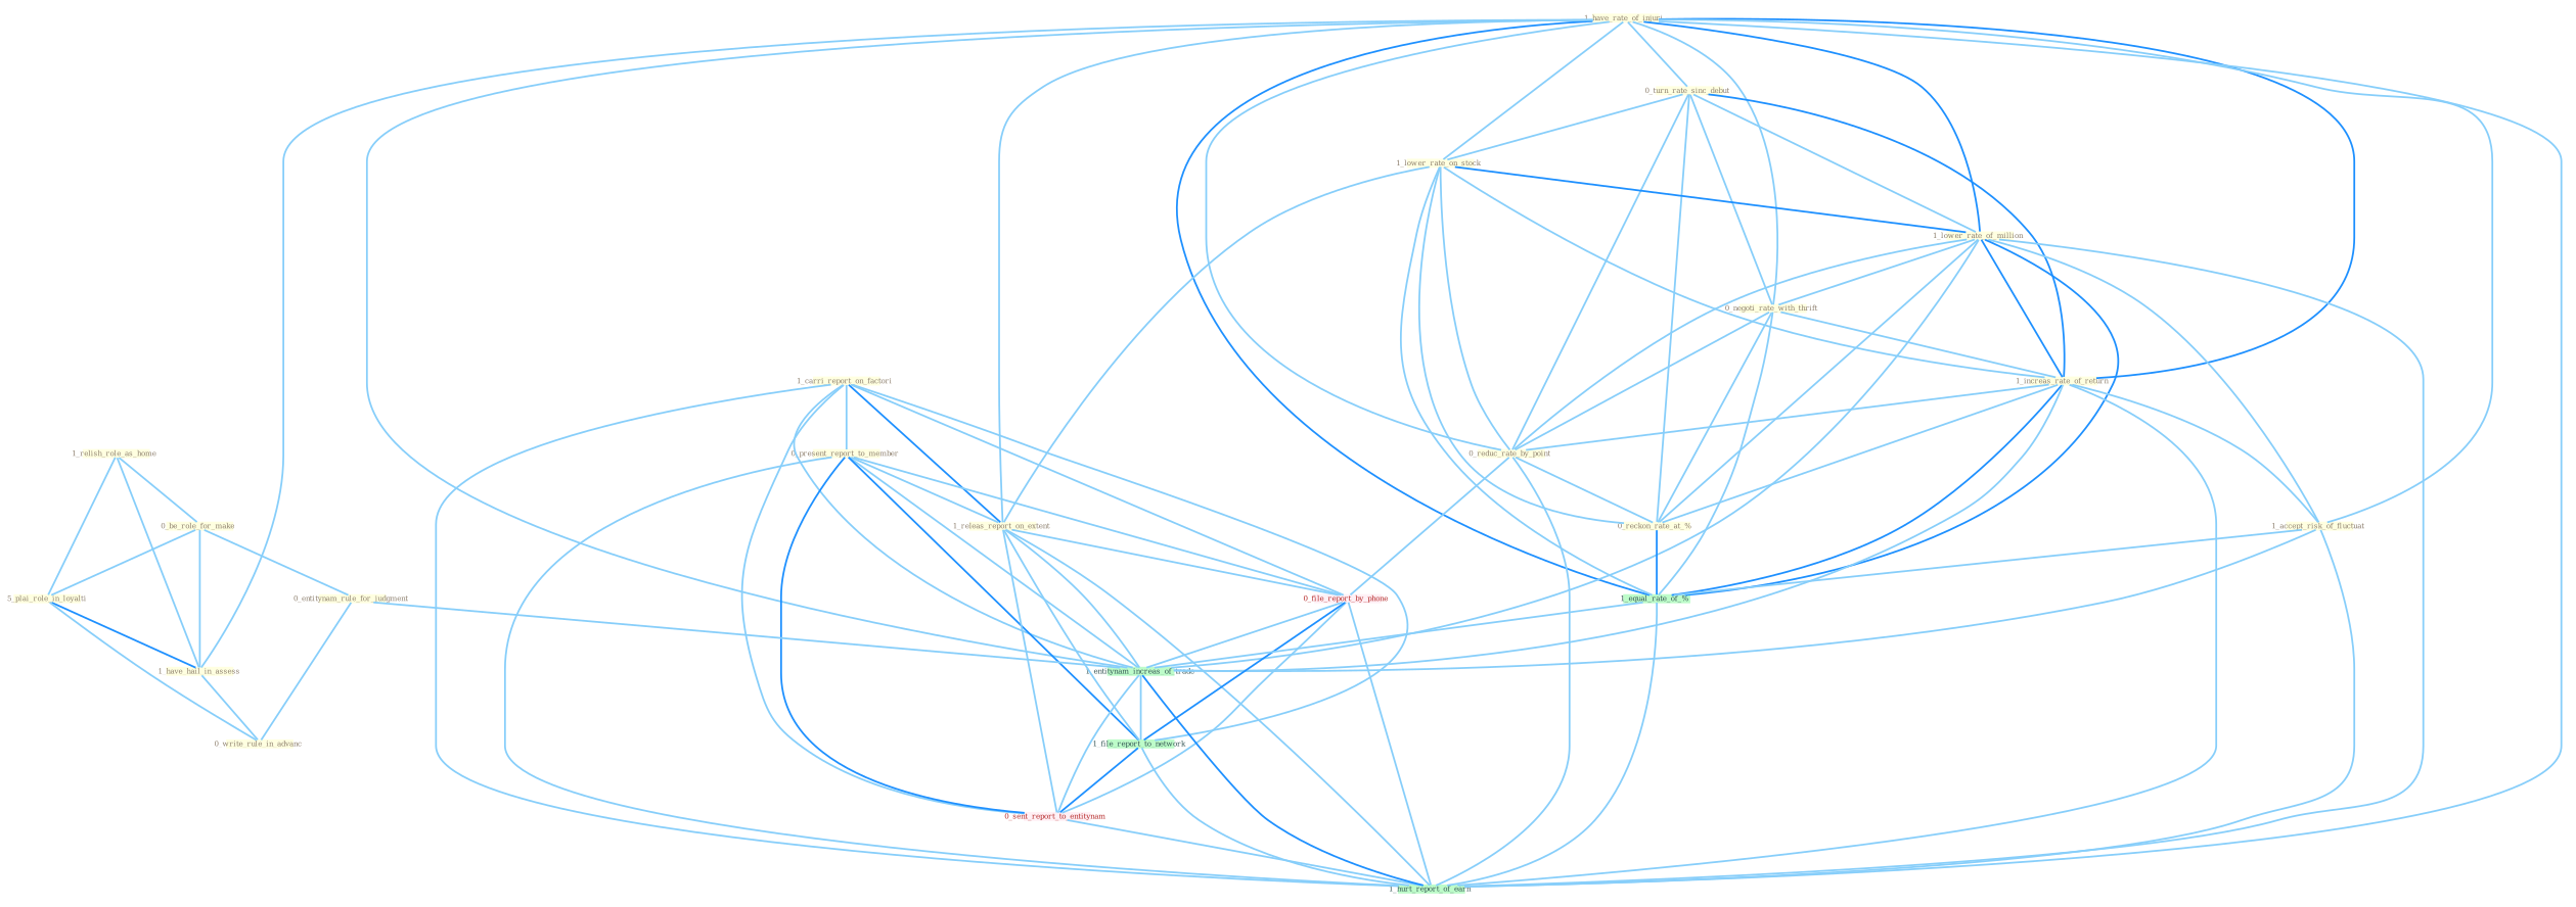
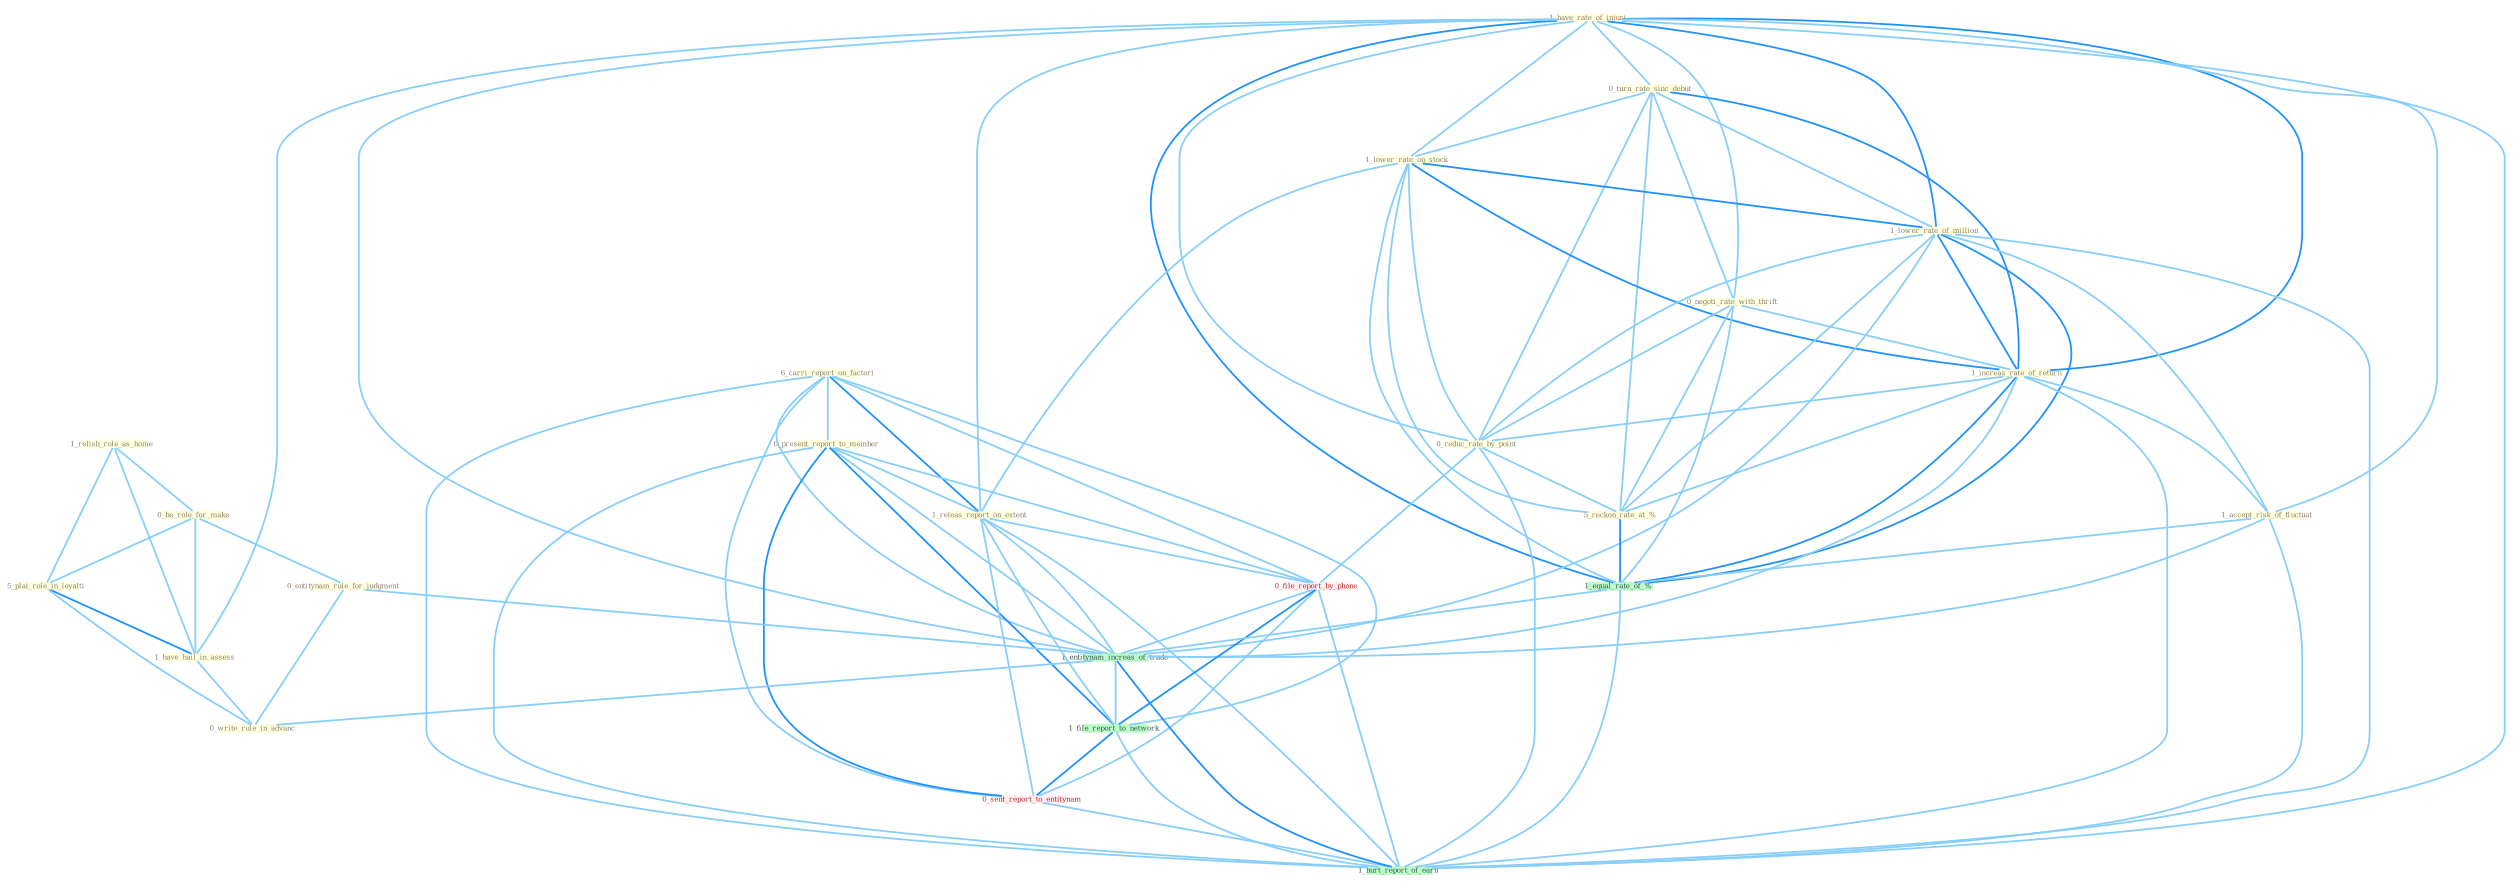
  graph {
    node [color="#ffffe0" fixedsize=true fontcolor="#8b7d6b" fontsize=4 shape=polygon style=filled]
    edge [color="#87cefa" w=1]
    "1_have_rate_of_injuri " [height=.06 width=.5]
    "1_relish_role_as_home " [height=.06 width=.5]
    "0_turn_rate_sinc_debut " [height=.06 width=.5]
-   "1_carri_report_on_factori " [height=.06 width=.5]
+   "1_carri_report_on_factori " [height=.06 width=.5 label="6_carri_report_on_factori"]
    "0_be_role_for_make " [height=.06 width=.5]
    "1_lower_rate_on_stock " [height=.06 width=.5]
    "1_lower_rate_of_million " [height=.06 width=.5]
    "0_negoti_rate_with_thrift " [height=.06 width=.5]
    n9 [height=.06 label="5_plai_role_in_loyalti" width=.5]
    "1_increas_rate_of_return " [height=.06 width=.5]
    n11 [height=.06 label="1_have_hail_in_assess" width=.5]
    "0_present_report_to_member " [height=.06 width=.5]
    "0_entitynam_rule_for_judgment " [height=.06 width=.5]
    "0_write_rule_in_advanc " [height=.06 width=.5]
    "0_reduc_rate_by_point " [height=.06 width=.5]
    "1_releas_report_on_extent " [height=.06 width=.5]
-   "0_reckon_rate_at_% " [height=.06 width=.5]
+   "0_reckon_rate_at_% " [height=.06 width=.5 label="5_reckon_rate_at_%"]
    "1_accept_risk_of_fluctuat " [height=.06 width=.5]
    "0_file_report_by_phone " [color="#fff0f5" fontcolor="#b22222" height=.06 width=.5]
    "0_sent_report_to_entitynam " [color="#fff0f5" fontcolor="#b22222" height=.06 width=.5]
    "1_equal_rate_of_% " [color="#BDFCC9" fontcolor="#2f4f4f" height=.06 width=.5]
    n22 [color="#BDFCC9" fontcolor="#2f4f4f" height=.06 label="1_entitynam_increas_of_trade" width=.5]
    "1_hurt_report_of_earn " [color="#BDFCC9" fontcolor="#2f4f4f" height=.06 width=.5]
    "1_file_report_to_network " [color="#BDFCC9" fontcolor="#2f4f4f" height=.06 width=.5]
    subgraph sub_1 {
      "1_have_rate_of_injuri "
      "1_relish_role_as_home "
      "0_turn_rate_sinc_debut "
      "1_carri_report_on_factori "
      "0_be_role_for_make "
      "1_lower_rate_on_stock "
      "1_lower_rate_of_million "
      "0_negoti_rate_with_thrift "
      n9
      "1_increas_rate_of_return "
      n11
      "0_present_report_to_member "
      "0_entitynam_rule_for_judgment "
      "0_write_rule_in_advanc "
      "0_reduc_rate_by_point "
      "1_releas_report_on_extent "
      "0_reckon_rate_at_% "
      "1_accept_risk_of_fluctuat "
    }
    subgraph sub_2 {
      "0_file_report_by_phone "
      "0_sent_report_to_entitynam "
    }
    "1_have_rate_of_injuri " -- "0_turn_rate_sinc_debut "
    "1_have_rate_of_injuri " -- "1_lower_rate_on_stock "
    "1_have_rate_of_injuri " -- "1_lower_rate_of_million " [color="#1e90ff" w=2]
    "1_have_rate_of_injuri " -- "0_negoti_rate_with_thrift "
    "1_have_rate_of_injuri " -- "1_increas_rate_of_return " [color="#1e90ff" w=2]
    "1_have_rate_of_injuri " -- n11
    "1_have_rate_of_injuri " -- "0_reduc_rate_by_point "
    "1_have_rate_of_injuri " -- "1_releas_report_on_extent "
    "1_have_rate_of_injuri " -- "1_accept_risk_of_fluctuat "
    "1_have_rate_of_injuri " -- "1_equal_rate_of_% " [color="#1e90ff" w=2]
    "1_have_rate_of_injuri " -- n22
    "1_have_rate_of_injuri " -- "1_hurt_report_of_earn "
    "1_relish_role_as_home " -- "0_be_role_for_make "
    "1_relish_role_as_home " -- n9
    "1_relish_role_as_home " -- n11
    "0_turn_rate_sinc_debut " -- "1_lower_rate_on_stock "
    "0_turn_rate_sinc_debut " -- "1_lower_rate_of_million "
    "0_turn_rate_sinc_debut " -- "0_negoti_rate_with_thrift "
    "0_turn_rate_sinc_debut " -- "1_increas_rate_of_return " [color="#1e90ff"]
    "0_turn_rate_sinc_debut " -- "0_reduc_rate_by_point "
    "0_turn_rate_sinc_debut " -- "0_reckon_rate_at_% "
    "1_carri_report_on_factori " -- "0_present_report_to_member "
    "1_carri_report_on_factori " -- "1_releas_report_on_extent " [color="#1e90ff" w=2]
    "1_carri_report_on_factori " -- "0_file_report_by_phone "
    "1_carri_report_on_factori " -- "0_sent_report_to_entitynam "
    "1_carri_report_on_factori " -- n22
    "1_carri_report_on_factori " -- "1_hurt_report_of_earn "
    "1_carri_report_on_factori " -- "1_file_report_to_network "
    "0_be_role_for_make " -- n9
    "0_be_role_for_make " -- n11
    "0_be_role_for_make " -- "0_entitynam_rule_for_judgment "
    "1_lower_rate_on_stock " -- "1_lower_rate_of_million " [color="#1e90ff" w=2]
-   "1_lower_rate_on_stock " -- "1_increas_rate_of_return "
+   "1_lower_rate_on_stock " -- "1_increas_rate_of_return " [color="#1e90ff"]
    "1_lower_rate_on_stock " -- "0_reduc_rate_by_point "
    "1_lower_rate_on_stock " -- "1_releas_report_on_extent "
    "1_lower_rate_on_stock " -- "0_reckon_rate_at_% "
    "1_lower_rate_on_stock " -- "1_equal_rate_of_% "
-   "1_lower_rate_of_million " -- "0_negoti_rate_with_thrift "
    "1_lower_rate_of_million " -- "1_increas_rate_of_return " [color="#1e90ff" w=2]
    "1_lower_rate_of_million " -- "0_reduc_rate_by_point "
    "1_lower_rate_of_million " -- "0_reckon_rate_at_% "
    "1_lower_rate_of_million " -- "1_accept_risk_of_fluctuat "
    "1_lower_rate_of_million " -- "1_equal_rate_of_% " [color="#1e90ff" w=2]
    "1_lower_rate_of_million " -- n22
    "1_lower_rate_of_million " -- "1_hurt_report_of_earn "
    "0_negoti_rate_with_thrift " -- "1_increas_rate_of_return "
    "0_negoti_rate_with_thrift " -- "0_reduc_rate_by_point "
    "0_negoti_rate_with_thrift " -- "0_reckon_rate_at_% "
    "0_negoti_rate_with_thrift " -- "1_equal_rate_of_% "
    n9 -- n11 [color="#1e90ff" w=2]
    n9 -- "0_write_rule_in_advanc "
    "1_increas_rate_of_return " -- "0_reduc_rate_by_point "
    "1_increas_rate_of_return " -- "0_reckon_rate_at_% "
    "1_increas_rate_of_return " -- "1_accept_risk_of_fluctuat "
    "1_increas_rate_of_return " -- "1_equal_rate_of_% " [color="#1e90ff" w=2]
    "1_increas_rate_of_return " -- n22
    "1_increas_rate_of_return " -- "1_hurt_report_of_earn "
    n11 -- "0_write_rule_in_advanc "
    "0_present_report_to_member " -- "1_releas_report_on_extent "
    "0_present_report_to_member " -- "0_file_report_by_phone "
    "0_present_report_to_member " -- "0_sent_report_to_entitynam " [color="#1e90ff" w=2]
    "0_present_report_to_member " -- n22
    "0_present_report_to_member " -- "1_hurt_report_of_earn "
    "0_present_report_to_member " -- "1_file_report_to_network " [color="#1e90ff" w=2]
    "0_entitynam_rule_for_judgment " -- "0_write_rule_in_advanc "
    "0_entitynam_rule_for_judgment " -- n22
    "0_reduc_rate_by_point " -- "0_reckon_rate_at_% "
    "0_reduc_rate_by_point " -- "0_file_report_by_phone "
    "0_reduc_rate_by_point " -- "1_hurt_report_of_earn "
    "1_releas_report_on_extent " -- "0_file_report_by_phone "
    "1_releas_report_on_extent " -- "0_sent_report_to_entitynam "
    "1_releas_report_on_extent " -- n22
    "1_releas_report_on_extent " -- "1_hurt_report_of_earn "
    "1_releas_report_on_extent " -- "1_file_report_to_network "
    "0_reckon_rate_at_% " -- "1_equal_rate_of_% " [color="#1e90ff" w=2]
    "1_accept_risk_of_fluctuat " -- "1_equal_rate_of_% "
    "1_accept_risk_of_fluctuat " -- n22
    "1_accept_risk_of_fluctuat " -- "1_hurt_report_of_earn "
    "0_file_report_by_phone " -- "0_sent_report_to_entitynam "
    "0_file_report_by_phone " -- n22
    "0_file_report_by_phone " -- "1_hurt_report_of_earn "
    "0_file_report_by_phone " -- "1_file_report_to_network " [color="#1e90ff" w=2]
    "0_sent_report_to_entitynam " -- "1_hurt_report_of_earn "
    "1_equal_rate_of_% " -- n22
    "1_equal_rate_of_% " -- "1_hurt_report_of_earn "
-   n22 -- "0_sent_report_to_entitynam "
+   n22 -- "0_write_rule_in_advanc "
    n22 -- "1_hurt_report_of_earn " [color="#1e90ff" w=2]
    n22 -- "1_file_report_to_network "
    "1_file_report_to_network " -- "0_sent_report_to_entitynam " [color="#1e90ff" w=2]
    "1_file_report_to_network " -- "1_hurt_report_of_earn "
  }
